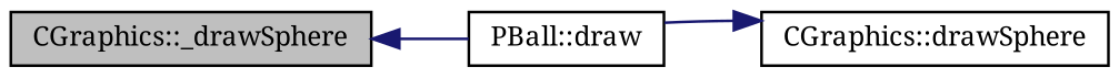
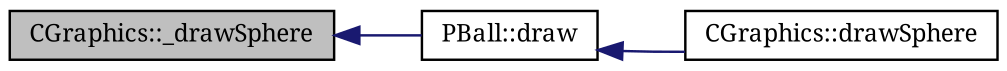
  digraph {
    fontname="Noto Serif"
    rankdir=LR
    node [color=black fillcolor=white fontname="Noto Serif" fontsize=10 shape=record style=filled]
    edge [color=midnightblue dir=back fontname="Noto Serif" fontsize=10 labelfontname=Helvetica labelfontsize=10 style=solid]
    n1 [fillcolor=grey75 fontcolor=black height=0.2 label="CGraphics::_drawSphere" width=0.4]
    n2 [height=0.2 label="PBall::draw" width=0.4]
    n3 [height=0.2 label="CGraphics::drawSphere" width=0.4]
    n1 -> n2
-   n3 -> n2
+   n2 -> n3
  }
